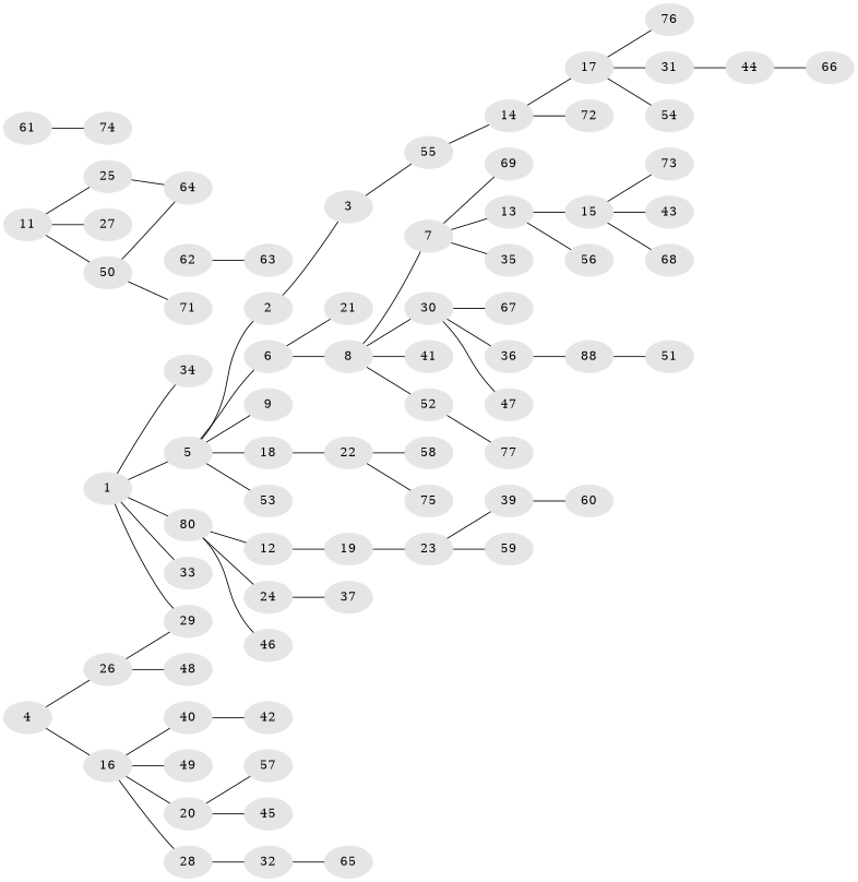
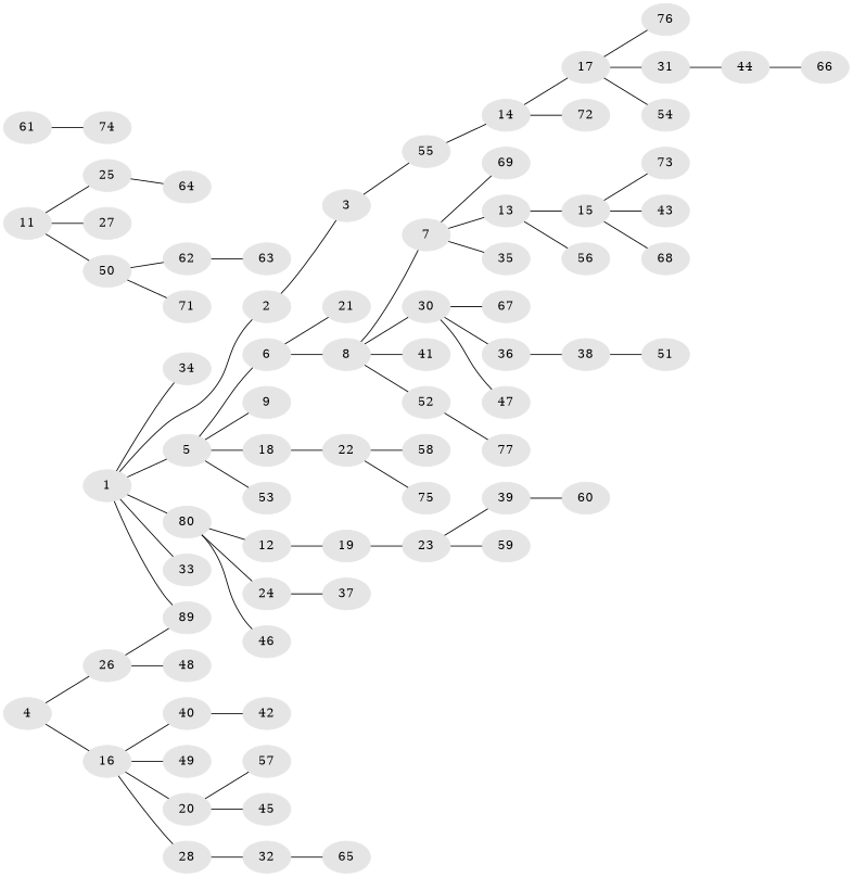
  graph {
    fontname="DejaVu Serif"
    rankdir=LR
    node [color=gray90 fontname="DejaVu Serif" style=filled]
    edge [fontname="DejaVu Serif"]
    1
    2
    5
    n4 [label=80]
    33
    34
-   29
+   29 [label=89]
    3
    4
    16
    26
    6
    9
    18
    53
    12
    24
    46
    55
    14
    17
    72
    20
    28
    40
    49
    48
    8
    21
    22
    7
    13
    35
    69
    30
    41
    52
    15
    56
    36
    47
    67
    77
    11
    25
    27
    50
    19
    37
    64
    62
    71
    23
    43
    68
    73
    31
    54
    76
    45
    57
    32
    42
    44
    58
    75
    39
    59
    60
    65
-   38 [label=88]
+   38
    66
    51
    61
    74
    63
-   5 -- 2
+   1 -- 2
    1 -- 5
    1 -- n4
    1 -- 33
    1 -- 34
    1 -- 29
    2 -- 3
    5 -- 6
    5 -- 9
    5 -- 18
    5 -- 53
    n4 -- 12
    n4 -- 24
    n4 -- 46
    3 -- 55
    4 -- 16
    4 -- 26
    16 -- 20
    16 -- 28
    16 -- 40
    16 -- 49
    26 -- 29
    26 -- 48
    6 -- 8
    6 -- 21
    18 -- 22
    12 -- 19
    24 -- 37
    55 -- 14
    14 -- 17
    14 -- 72
    17 -- 31
    17 -- 54
    17 -- 76
    20 -- 45
    20 -- 57
    28 -- 32
    40 -- 42
    8 -- 7
    8 -- 30
    8 -- 41
    8 -- 52
    22 -- 58
    22 -- 75
    7 -- 13
    7 -- 35
    7 -- 69
    13 -- 15
    13 -- 56
    30 -- 36
    30 -- 47
    30 -- 67
    52 -- 77
    15 -- 43
    15 -- 68
    15 -- 73
    36 -- 38
    11 -- 25
    11 -- 27
    11 -- 50
    25 -- 64
-   50 -- 64
+   50 -- 62
    50 -- 71
    19 -- 23
    62 -- 63
    23 -- 39
    23 -- 59
    31 -- 44
    32 -- 65
    44 -- 66
    39 -- 60
    38 -- 51
    61 -- 74
  }
